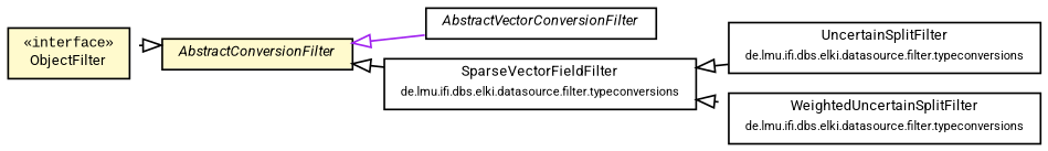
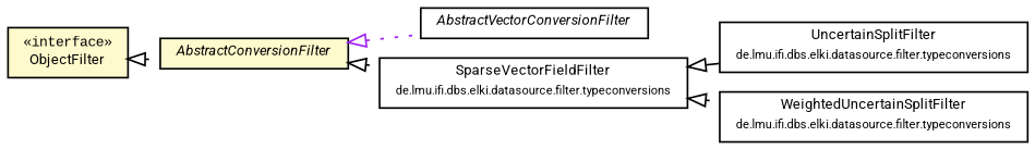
  digraph {
    fontname="Liberation Mono"
    nodesep=0.15
    rankdir=LR
    ranksep=0.25
    node [fontcolor=black fontname="Liberation Mono" fontsize=8 margin=0 shape=plaintext]
    edge [arrowtail=empty color=black dir=back fontname="Liberation Mono" fontsize=7 labelfontname=Roboto labelfontsize=7 style=dotted weight=10]
    n1 [height=0 label=<<table title="de.lmu.ifi.dbs.elki.datasource.filter.ObjectFilter" border="0" cellborder="1" cellspacing="0" cellpadding="2" bgcolor="LemonChiffon" href="ObjectFilter.html" target="_parent"> 		<tr><td><table border="0" cellspacing="0" cellpadding="1"> 		<tr><td align="center" balign="center"> &#171;interface&#187; </td></tr> 		<tr><td align="center" balign="center"> <font face="Roboto">ObjectFilter</font> </td></tr> 		</table></td></tr> 		</table>> width=0]
    n2 [height=0 label=<<table title="de.lmu.ifi.dbs.elki.datasource.filter.AbstractConversionFilter" border="0" cellborder="1" cellspacing="0" cellpadding="2" bgcolor="lemonChiffon" href="AbstractConversionFilter.html" target="_parent"> 		<tr><td><table border="0" cellspacing="0" cellpadding="1"> 		<tr><td align="center" balign="center"> <font face="Roboto"><i>AbstractConversionFilter</i></font> </td></tr> 		</table></td></tr> 		</table>> width=0]
    n3 [height=0 label=<<table title="de.lmu.ifi.dbs.elki.datasource.filter.AbstractVectorConversionFilter" border="0" cellborder="1" cellspacing="0" cellpadding="2" href="AbstractVectorConversionFilter.html" target="_parent"> 		<tr><td><table border="0" cellspacing="0" cellpadding="1"> 		<tr><td align="center" balign="center"> <font face="Roboto"><i>AbstractVectorConversionFilter</i></font> </td></tr> 		</table></td></tr> 		</table>> width=0]
    n4 [height=0 label=<<table title="de.lmu.ifi.dbs.elki.datasource.filter.typeconversions.SparseVectorFieldFilter" border="0" cellborder="1" cellspacing="0" cellpadding="2" href="typeconversions/SparseVectorFieldFilter.html" target="_parent"> 		<tr><td><table border="0" cellspacing="0" cellpadding="1"> 		<tr><td align="center" balign="center"> <font face="Roboto">SparseVectorFieldFilter</font> </td></tr> 		<tr><td align="center" balign="center"> <font face="Roboto" point-size="7.0">de.lmu.ifi.dbs.elki.datasource.filter.typeconversions</font> </td></tr> 		</table></td></tr> 		</table>> width=0]
    n5 [height=0 label=<<table title="de.lmu.ifi.dbs.elki.datasource.filter.typeconversions.UncertainSplitFilter" border="0" cellborder="1" cellspacing="0" cellpadding="2" href="typeconversions/UncertainSplitFilter.html" target="_parent"> 		<tr><td><table border="0" cellspacing="0" cellpadding="1"> 		<tr><td align="center" balign="center"> <font face="Roboto">UncertainSplitFilter</font> </td></tr> 		<tr><td align="center" balign="center"> <font face="Roboto" point-size="7.0">de.lmu.ifi.dbs.elki.datasource.filter.typeconversions</font> </td></tr> 		</table></td></tr> 		</table>> width=0]
    n6 [height=0 label=<<table title="de.lmu.ifi.dbs.elki.datasource.filter.typeconversions.WeightedUncertainSplitFilter" border="0" cellborder="1" cellspacing="0" cellpadding="2" href="typeconversions/WeightedUncertainSplitFilter.html" target="_parent"> 		<tr><td><table border="0" cellspacing="0" cellpadding="1"> 		<tr><td align="center" balign="center"> <font face="Roboto">WeightedUncertainSplitFilter</font> </td></tr> 		<tr><td align="center" balign="center"> <font face="Roboto" point-size="7.0">de.lmu.ifi.dbs.elki.datasource.filter.typeconversions</font> </td></tr> 		</table></td></tr> 		</table>> width=0]
-   n2 -> n1 [weight=9]
-   n2 -> n3 [color=purple style=solid]
-   n2 -> n4 [style=solid]
+   n1 -> n2 [weight=9]
+   n2 -> n3 [color=purple]
+   n2 -> n4
    n4 -> n5 [style=solid]
    n4 -> n6
  }
